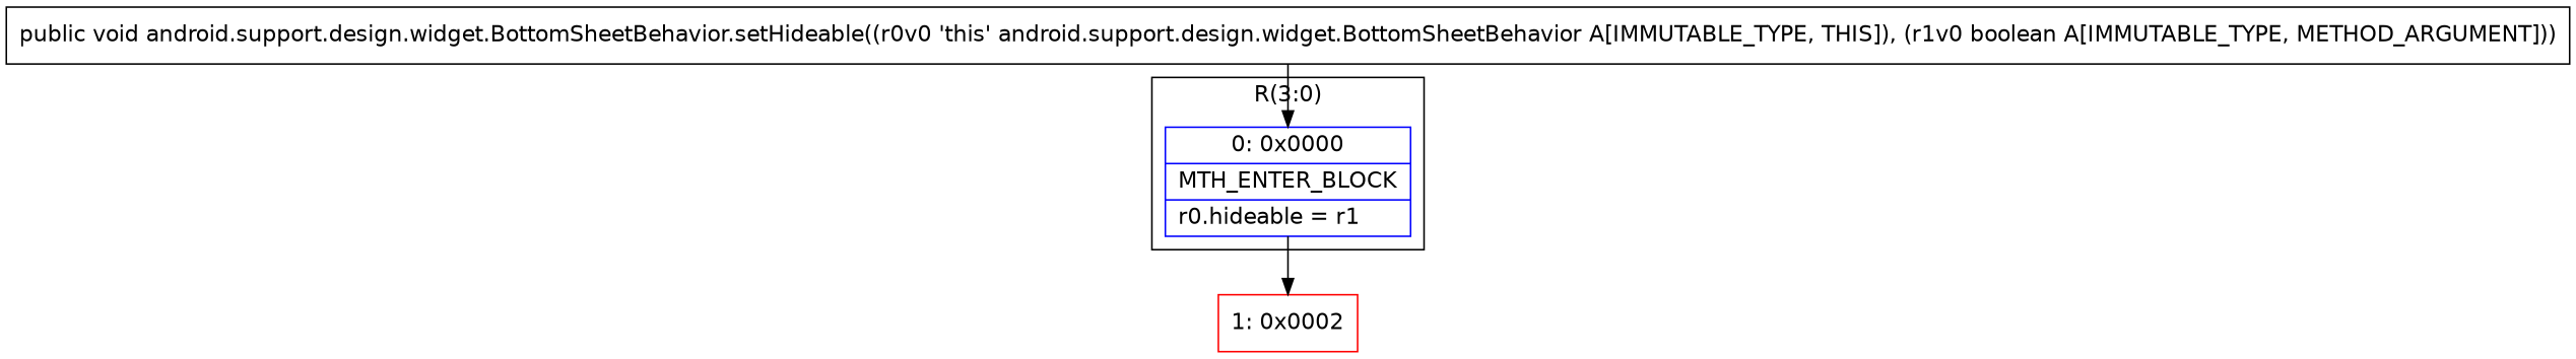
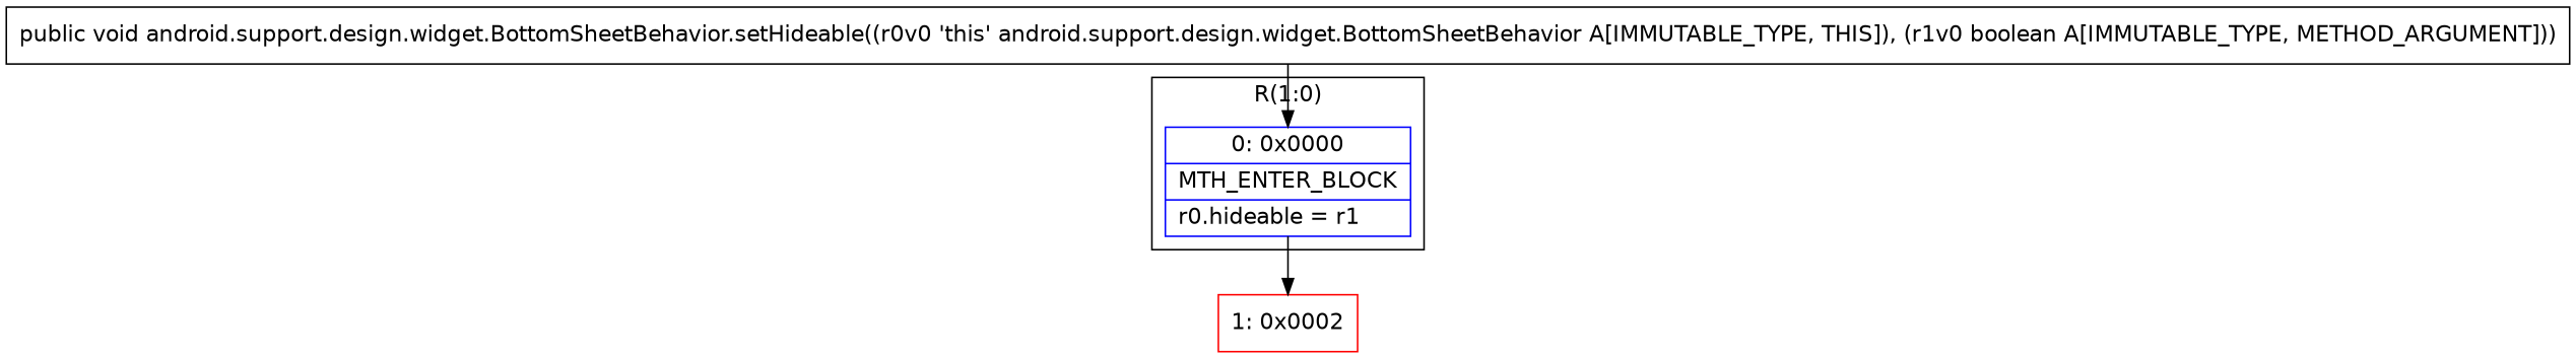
  digraph {
    fontname="DejaVu Sans"
    node [shape=record fontname="DejaVu Sans"]
    edge [fontname="DejaVu Sans"]
    n1 [color=blue label="{0\:\ 0x0000|MTH_ENTER_BLOCK\l|r0.hideable = r1\l}"]
    n2 [color=red label="{1\:\ 0x0002}"]
    n3 [label="{public void android.support.design.widget.BottomSheetBehavior.setHideable((r0v0 'this' android.support.design.widget.BottomSheetBehavior A[IMMUTABLE_TYPE, THIS]), (r1v0 boolean A[IMMUTABLE_TYPE, METHOD_ARGUMENT])) }"]
    subgraph cluster_1 {
-     label="R(3:0)"
+     label="R(1:0)"
      n1
    }
    n1 -> n2
    n3 -> n1
  }
